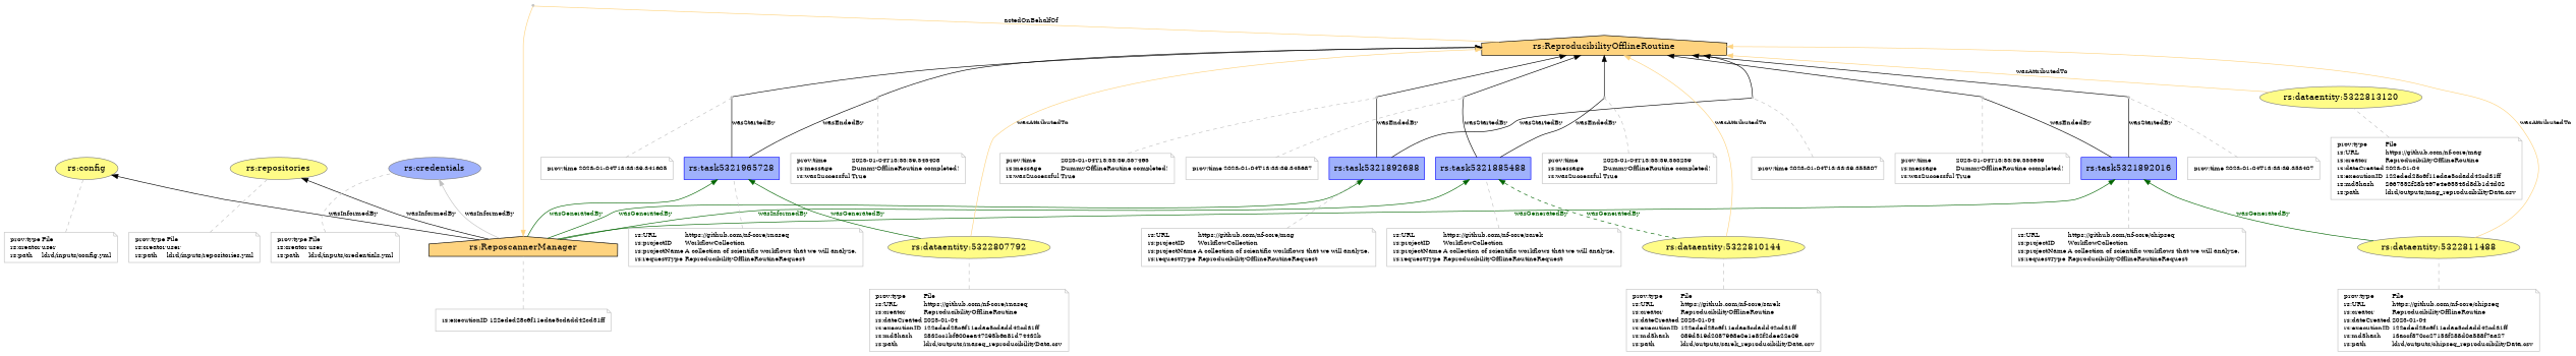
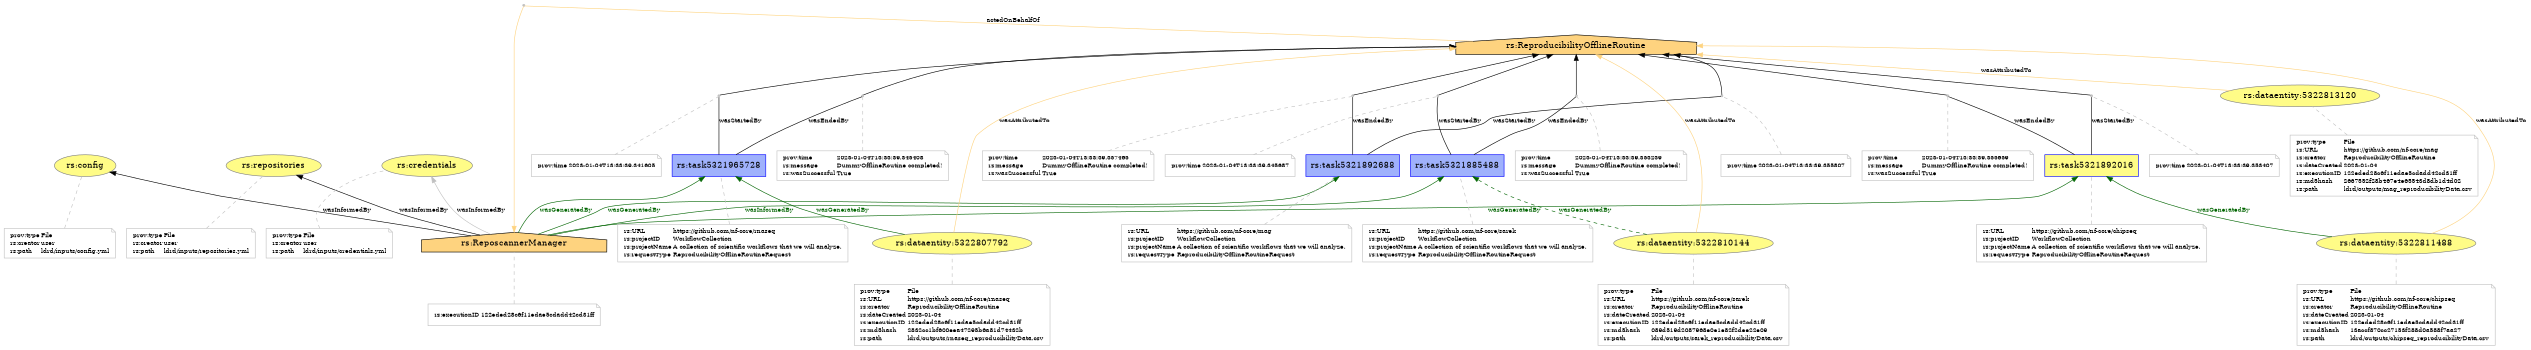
  digraph {
    rankdir=BT
    node [shape=note color=gray]
    edge [fontsize=10.0 color=gray arrowhead=none]
    n1 [fillcolor="#FED37F" label="rs:ReposcannerManager" shape=house style=filled color=""]
    n2 [color="#808080" fillcolor="#FFFC87" label="rs:repositories" shape=oval style=filled]
-   n3 [color="#808080" fillcolor="#9FB1FC" label="rs:credentials" shape=oval style=filled]
+   n3 [color="#808080" fillcolor="#FFFC87" label="rs:credentials" shape=oval style=filled]
    n4 [color="#808080" fillcolor="#FFFC87" label="rs:config" shape=oval style=filled]
    n5 [color="#0000FF" fillcolor="#9FB1FC" label="rs:task5321965728" shape=box style=filled]
    n6 [color="#0000FF" fillcolor="#9FB1FC" label="rs:task5321885488" shape=box style=filled]
-   n7 [color="#0000FF" fillcolor="#9FB1FC" label="rs:task5321892016" shape=box style=filled]
+   n7 [color="#0000FF" fillcolor="#FFFC87" label="rs:task5321892016" shape=box style=filled]
    n8 [color="#0000FF" fillcolor="#9FB1FC" label="rs:task5321892688" shape=box style=filled]
    b2 [shape=point]
    b3 [shape=point]
    b4 [shape=point]
    b5 [shape=point]
    b6 [shape=point]
    b7 [shape=point]
    b8 [shape=point]
    b9 [shape=point]
    n17 [fontcolor=black fontsize=10 label=<<TABLE cellpadding="0" border="0">     <TR>         <TD align="left" href="reposcanner/executionID">rs:executionID</TD>         <TD align="left">122eded28c6f11edae5cdadd42cd31ff</TD>     </TR>     </TABLE>>]
    n18 [fontcolor=black fontsize=10 label=<<TABLE cellpadding="0" border="0">     <TR>         <TD align="left" href="http://www.w3.org/ns/prov#type">prov:type</TD>         <TD align="left">File</TD>     </TR>     <TR>         <TD align="left" href="reposcanner/creator">rs:creator</TD>         <TD align="left">user</TD>     </TR>     <TR>         <TD align="left" href="reposcanner/path">rs:path</TD>         <TD align="left">ldrd/inputs/repositories.yml</TD>     </TR>     </TABLE>>]
    n19 [fontcolor=black fontsize=10 label=<<TABLE cellpadding="0" border="0">     <TR>         <TD align="left" href="http://www.w3.org/ns/prov#type">prov:type</TD>         <TD align="left">File</TD>     </TR>     <TR>         <TD align="left" href="reposcanner/creator">rs:creator</TD>         <TD align="left">user</TD>     </TR>     <TR>         <TD align="left" href="reposcanner/path">rs:path</TD>         <TD align="left">ldrd/inputs/credentials.yml</TD>     </TR>     </TABLE>>]
    n20 [fontcolor=black fontsize=10 label=<<TABLE cellpadding="0" border="0">     <TR>         <TD align="left" href="http://www.w3.org/ns/prov#type">prov:type</TD>         <TD align="left">File</TD>     </TR>     <TR>         <TD align="left" href="reposcanner/creator">rs:creator</TD>         <TD align="left">user</TD>     </TR>     <TR>         <TD align="left" href="reposcanner/path">rs:path</TD>         <TD align="left">ldrd/inputs/config.yml</TD>     </TR>     </TABLE>>]
    n21 [fillcolor="#FED37F" label="rs:ReproducibilityOfflineRoutine" shape=house style=filled color=""]
    b1 [shape=point]
    n23 [fontcolor=black fontsize=10 label=<<TABLE cellpadding="0" border="0">     <TR>         <TD align="left" href="reposcanner/URL">rs:URL</TD>         <TD align="left">https://github.com/nf-core/rnaseq</TD>     </TR>     <TR>         <TD align="left" href="reposcanner/projectID">rs:projectID</TD>         <TD align="left">WorkflowCollection</TD>     </TR>     <TR>         <TD align="left" href="reposcanner/projectName">rs:projectName</TD>         <TD align="left">A collection of scientific workflows that we will analyze.</TD>     </TR>     <TR>         <TD align="left" href="reposcanner/requestType">rs:requestType</TD>         <TD align="left">ReproducibilityOfflineRoutineRequest</TD>     </TR>     </TABLE>>]
    n24 [fontcolor=black fontsize=10 label=<<TABLE cellpadding="0" border="0">     <TR>         <TD align="left" href="reposcanner/URL">rs:URL</TD>         <TD align="left">https://github.com/nf-core/sarek</TD>     </TR>     <TR>         <TD align="left" href="reposcanner/projectID">rs:projectID</TD>         <TD align="left">WorkflowCollection</TD>     </TR>     <TR>         <TD align="left" href="reposcanner/projectName">rs:projectName</TD>         <TD align="left">A collection of scientific workflows that we will analyze.</TD>     </TR>     <TR>         <TD align="left" href="reposcanner/requestType">rs:requestType</TD>         <TD align="left">ReproducibilityOfflineRoutineRequest</TD>     </TR>     </TABLE>>]
    n25 [fontcolor=black fontsize=10 label=<<TABLE cellpadding="0" border="0">     <TR>         <TD align="left" href="reposcanner/URL">rs:URL</TD>         <TD align="left">https://github.com/nf-core/chipseq</TD>     </TR>     <TR>         <TD align="left" href="reposcanner/projectID">rs:projectID</TD>         <TD align="left">WorkflowCollection</TD>     </TR>     <TR>         <TD align="left" href="reposcanner/projectName">rs:projectName</TD>         <TD align="left">A collection of scientific workflows that we will analyze.</TD>     </TR>     <TR>         <TD align="left" href="reposcanner/requestType">rs:requestType</TD>         <TD align="left">ReproducibilityOfflineRoutineRequest</TD>     </TR>     </TABLE>>]
    n26 [fontcolor=black fontsize=10 label=<<TABLE cellpadding="0" border="0">     <TR>         <TD align="left" href="reposcanner/URL">rs:URL</TD>         <TD align="left">https://github.com/nf-core/mag</TD>     </TR>     <TR>         <TD align="left" href="reposcanner/projectID">rs:projectID</TD>         <TD align="left">WorkflowCollection</TD>     </TR>     <TR>         <TD align="left" href="reposcanner/projectName">rs:projectName</TD>         <TD align="left">A collection of scientific workflows that we will analyze.</TD>     </TR>     <TR>         <TD align="left" href="reposcanner/requestType">rs:requestType</TD>         <TD align="left">ReproducibilityOfflineRoutineRequest</TD>     </TR>     </TABLE>>]
    n27 [color="#808080" fillcolor="#FFFC87" label="rs:dataentity:5322807792" shape=oval style=filled]
    n28 [fontcolor=black fontsize=10 label=<<TABLE cellpadding="0" border="0">     <TR>         <TD align="left" href="http://www.w3.org/ns/prov#type">prov:type</TD>         <TD align="left">File</TD>     </TR>     <TR>         <TD align="left" href="reposcanner/URL">rs:URL</TD>         <TD align="left">https://github.com/nf-core/rnaseq</TD>     </TR>     <TR>         <TD align="left" href="reposcanner/creator">rs:creator</TD>         <TD align="left">ReproducibilityOfflineRoutine</TD>     </TR>     <TR>         <TD align="left" href="reposcanner/dateCreated">rs:dateCreated</TD>         <TD align="left">2023-01-04</TD>     </TR>     <TR>         <TD align="left" href="reposcanner/executionID">rs:executionID</TD>         <TD align="left">122eded28c6f11edae5cdadd42cd31ff</TD>     </TR>     <TR>         <TD align="left" href="reposcanner/md5hash">rs:md5hash</TD>         <TD align="left">2832cc1bf600eea47295b6a81d74432b</TD>     </TR>     <TR>         <TD align="left" href="reposcanner/path">rs:path</TD>         <TD align="left">ldrd/outputs/rnaseq_reproducibilityData.csv</TD>     </TR>     </TABLE>>]
    n29 [color="#808080" fillcolor="#FFFC87" label="rs:dataentity:5322810144" shape=oval style=filled]
    n30 [fontcolor=black fontsize=10 label=<<TABLE cellpadding="0" border="0">     <TR>         <TD align="left" href="http://www.w3.org/ns/prov#type">prov:type</TD>         <TD align="left">File</TD>     </TR>     <TR>         <TD align="left" href="reposcanner/URL">rs:URL</TD>         <TD align="left">https://github.com/nf-core/sarek</TD>     </TR>     <TR>         <TD align="left" href="reposcanner/creator">rs:creator</TD>         <TD align="left">ReproducibilityOfflineRoutine</TD>     </TR>     <TR>         <TD align="left" href="reposcanner/dateCreated">rs:dateCreated</TD>         <TD align="left">2023-01-04</TD>     </TR>     <TR>         <TD align="left" href="reposcanner/executionID">rs:executionID</TD>         <TD align="left">122eded28c6f11edae5cdadd42cd31ff</TD>     </TR>     <TR>         <TD align="left" href="reposcanner/md5hash">rs:md5hash</TD>         <TD align="left">089d519d2087968e0e1e82f2dee22e09</TD>     </TR>     <TR>         <TD align="left" href="reposcanner/path">rs:path</TD>         <TD align="left">ldrd/outputs/sarek_reproducibilityData.csv</TD>     </TR>     </TABLE>>]
    n31 [color="#808080" fillcolor="#FFFC87" label="rs:dataentity:5322811488" shape=oval style=filled]
    n32 [fontcolor=black fontsize=10 label=<<TABLE cellpadding="0" border="0">     <TR>         <TD align="left" href="http://www.w3.org/ns/prov#type">prov:type</TD>         <TD align="left">File</TD>     </TR>     <TR>         <TD align="left" href="reposcanner/URL">rs:URL</TD>         <TD align="left">https://github.com/nf-core/chipseq</TD>     </TR>     <TR>         <TD align="left" href="reposcanner/creator">rs:creator</TD>         <TD align="left">ReproducibilityOfflineRoutine</TD>     </TR>     <TR>         <TD align="left" href="reposcanner/dateCreated">rs:dateCreated</TD>         <TD align="left">2023-01-04</TD>     </TR>     <TR>         <TD align="left" href="reposcanner/executionID">rs:executionID</TD>         <TD align="left">122eded28c6f11edae5cdadd42cd31ff</TD>     </TR>     <TR>         <TD align="left" href="reposcanner/md5hash">rs:md5hash</TD>         <TD align="left">13accf870cc27153f288d0a588f7aa27</TD>     </TR>     <TR>         <TD align="left" href="reposcanner/path">rs:path</TD>         <TD align="left">ldrd/outputs/chipseq_reproducibilityData.csv</TD>     </TR>     </TABLE>>]
    n33 [color="#808080" fillcolor="#FFFC87" label="rs:dataentity:5322813120" shape=oval style=filled]
    n34 [fontcolor=black fontsize=10 label=<<TABLE cellpadding="0" border="0">     <TR>         <TD align="left" href="http://www.w3.org/ns/prov#type">prov:type</TD>         <TD align="left">File</TD>     </TR>     <TR>         <TD align="left" href="reposcanner/URL">rs:URL</TD>         <TD align="left">https://github.com/nf-core/mag</TD>     </TR>     <TR>         <TD align="left" href="reposcanner/creator">rs:creator</TD>         <TD align="left">ReproducibilityOfflineRoutine</TD>     </TR>     <TR>         <TD align="left" href="reposcanner/dateCreated">rs:dateCreated</TD>         <TD align="left">2023-01-04</TD>     </TR>     <TR>         <TD align="left" href="reposcanner/executionID">rs:executionID</TD>         <TD align="left">122eded28c6f11edae5cdadd42cd31ff</TD>     </TR>     <TR>         <TD align="left" href="reposcanner/md5hash">rs:md5hash</TD>         <TD align="left">2667552f28b467e4e65543d8db1d4d02</TD>     </TR>     <TR>         <TD align="left" href="reposcanner/path">rs:path</TD>         <TD align="left">ldrd/outputs/mag_reproducibilityData.csv</TD>     </TR>     </TABLE>>]
    n35 [fontcolor=black fontsize=10 label=<<TABLE cellpadding="0" border="0">     <TR>         <TD align="left" href="http://www.w3.org/ns/prov#time">prov:time</TD>         <TD align="left">2023-01-04T13:33:39.341605</TD>     </TR>     </TABLE>>]
    n36 [fontcolor=black fontsize=10 label=<<TABLE cellpadding="0" border="0">     <TR>         <TD align="left" href="http://www.w3.org/ns/prov#time">prov:time</TD>         <TD align="left">2023-01-04T13:33:39.345408</TD>     </TR>     <TR>         <TD align="left" href="reposcanner/message">rs:message</TD>         <TD align="left">DummyOfflineRoutine completed!</TD>     </TR>     <TR>         <TD align="left" href="reposcanner/wasSuccessful">rs:wasSuccessful</TD>         <TD align="left">True</TD>     </TR>     </TABLE>>]
    n37 [fontcolor=black fontsize=10 label=<<TABLE cellpadding="0" border="0">     <TR>         <TD align="left" href="http://www.w3.org/ns/prov#time">prov:time</TD>         <TD align="left">2023-01-04T13:33:39.345687</TD>     </TR>     </TABLE>>]
    n38 [fontcolor=black fontsize=10 label=<<TABLE cellpadding="0" border="0">     <TR>         <TD align="left" href="http://www.w3.org/ns/prov#time">prov:time</TD>         <TD align="left">2023-01-04T13:33:39.353239</TD>     </TR>     <TR>         <TD align="left" href="reposcanner/message">rs:message</TD>         <TD align="left">DummyOfflineRoutine completed!</TD>     </TR>     <TR>         <TD align="left" href="reposcanner/wasSuccessful">rs:wasSuccessful</TD>         <TD align="left">True</TD>     </TR>     </TABLE>>]
    n39 [fontcolor=black fontsize=10 label=<<TABLE cellpadding="0" border="0">     <TR>         <TD align="left" href="http://www.w3.org/ns/prov#time">prov:time</TD>         <TD align="left">2023-01-04T13:33:39.353407</TD>     </TR>     </TABLE>>]
    n40 [fontcolor=black fontsize=10 label=<<TABLE cellpadding="0" border="0">     <TR>         <TD align="left" href="http://www.w3.org/ns/prov#time">prov:time</TD>         <TD align="left">2023-01-04T13:33:39.355659</TD>     </TR>     <TR>         <TD align="left" href="reposcanner/message">rs:message</TD>         <TD align="left">DummyOfflineRoutine completed!</TD>     </TR>     <TR>         <TD align="left" href="reposcanner/wasSuccessful">rs:wasSuccessful</TD>         <TD align="left">True</TD>     </TR>     </TABLE>>]
    n41 [fontcolor=black fontsize=10 label=<<TABLE cellpadding="0" border="0">     <TR>         <TD align="left" href="http://www.w3.org/ns/prov#time">prov:time</TD>         <TD align="left">2023-01-04T13:33:39.355807</TD>     </TR>     </TABLE>>]
    n42 [fontcolor=black fontsize=10 label=<<TABLE cellpadding="0" border="0">     <TR>         <TD align="left" href="http://www.w3.org/ns/prov#time">prov:time</TD>         <TD align="left">2023-01-04T13:33:39.357465</TD>     </TR>     <TR>         <TD align="left" href="reposcanner/message">rs:message</TD>         <TD align="left">DummyOfflineRoutine completed!</TD>     </TR>     <TR>         <TD align="left" href="reposcanner/wasSuccessful">rs:wasSuccessful</TD>         <TD align="left">True</TD>     </TR>     </TABLE>>]
    n1 -> n2 [label=wasInformedBy color="" arrowhead=""]
    n1 -> n3 [label=wasInformedBy arrowhead=""]
    n1 -> n4 [label=wasInformedBy color="" arrowhead=""]
    n1 -> n5 [color=darkgreen fontcolor=darkgreen label=wasGeneratedBy arrowhead=""]
    n1 -> n6 [color=darkgreen fontcolor=darkgreen label=wasInformedBy arrowhead=""]
    n1 -> n7 [color=darkgreen fontcolor=darkgreen label=wasGeneratedBy arrowhead=""]
    n1 -> n8 [color=darkgreen fontcolor=darkgreen label=wasGeneratedBy arrowhead=""]
    n5 -> b2 [label=wasStartedBy color=""]
    n5 -> b3 [label=wasEndedBy color=""]
    n6 -> b4 [label=wasStartedBy color=""]
    n6 -> b5 [label=wasEndedBy color=""]
    n7 -> b6 [label=wasStartedBy color=""]
    n7 -> b7 [label=wasEndedBy color=""]
    n8 -> b8 [label=wasStartedBy color=""]
    n8 -> b9 [label=wasEndedBy color=""]
    b2 -> n21 [color="" arrowhead=""]
    b3 -> n21 [color="" arrowhead=""]
    b4 -> n21 [color="" arrowhead=""]
    b5 -> n21 [color="" arrowhead=""]
    b6 -> n21 [color="" arrowhead=""]
    b7 -> n21 [color="" arrowhead=""]
    b8 -> n21 [color="" arrowhead=""]
    b9 -> n21 [color="" arrowhead=""]
    n17 -> n1 [style=dashed fontsize=""]
    n18 -> n2 [style=dashed fontsize=""]
    n19 -> n3 [style=dashed fontsize=""]
    n20 -> n4 [style=dashed fontsize=""]
    n21 -> b1 [color="#FED37F" label=actedOnBehalfOf]
    b1 -> n1 [color="#FED37F" arrowhead=""]
    n23 -> n5 [style=dashed fontsize=""]
    n24 -> n6 [style=dashed fontsize=""]
    n25 -> n7 [style=dashed fontsize=""]
    n26 -> n8 [style=dashed fontsize=""]
    n27 -> n5 [color=darkgreen fontcolor=darkgreen label=wasGeneratedBy arrowhead=""]
    n27 -> n21 [color="#FED37F" label=wasAttributedTo arrowhead=""]
    n28 -> n27 [style=dashed fontsize=""]
    n29 -> n6 [color=darkgreen fontcolor=darkgreen label=wasGeneratedBy style=dashed arrowhead=""]
    n29 -> n21 [color="#FED37F" label=wasAttributedTo arrowhead=""]
    n30 -> n29 [style=dashed fontsize=""]
    n31 -> n7 [color=darkgreen fontcolor=darkgreen label=wasGeneratedBy arrowhead=""]
    n31 -> n21 [color="#FED37F" label=wasAttributedTo arrowhead=""]
    n32 -> n31 [style=dashed fontsize=""]
    n33 -> n21 [color="#FED37F" label=wasAttributedTo arrowhead=""]
    n34 -> n33 [style=dashed fontsize=""]
    n35 -> b2 [style=dashed fontsize=""]
    n36 -> b3 [style=dashed fontsize=""]
    n37 -> b4 [style=dashed fontsize=""]
    n38 -> b5 [style=dashed fontsize=""]
    n39 -> b6 [style=dashed fontsize=""]
    n40 -> b7 [style=dashed fontsize=""]
    n41 -> b8 [style=dashed fontsize=""]
    n42 -> b9 [style=dashed fontsize=""]
  }
